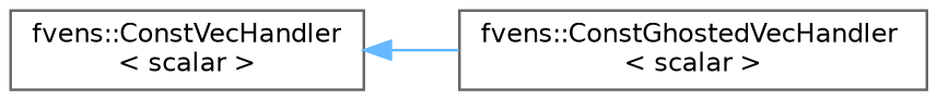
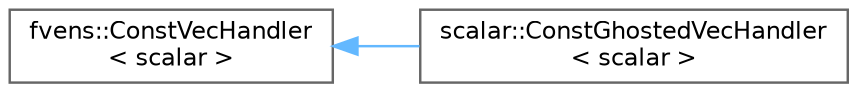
  digraph {
    rankdir=LR
    node [color=grey40 fillcolor=white fontname=Helvetica fontsize=10 shape=box style=filled]
    n1 [height=0.2 label="fvens::ConstVecHandler\l\< scalar \>" width=0.4]
-   n2 [height=0.2 label="fvens::ConstGhostedVecHandler\l\< scalar \>" width=0.4]
+   n2 [height=0.2 label="scalar::ConstGhostedVecHandler\l\< scalar \>" width=0.4]
    n1 -> n2 [color=steelblue1 dir=back fontname=Helvetica fontsize=10 labelfontname=Helvetica labelfontsize=10 style=solid]
  }
